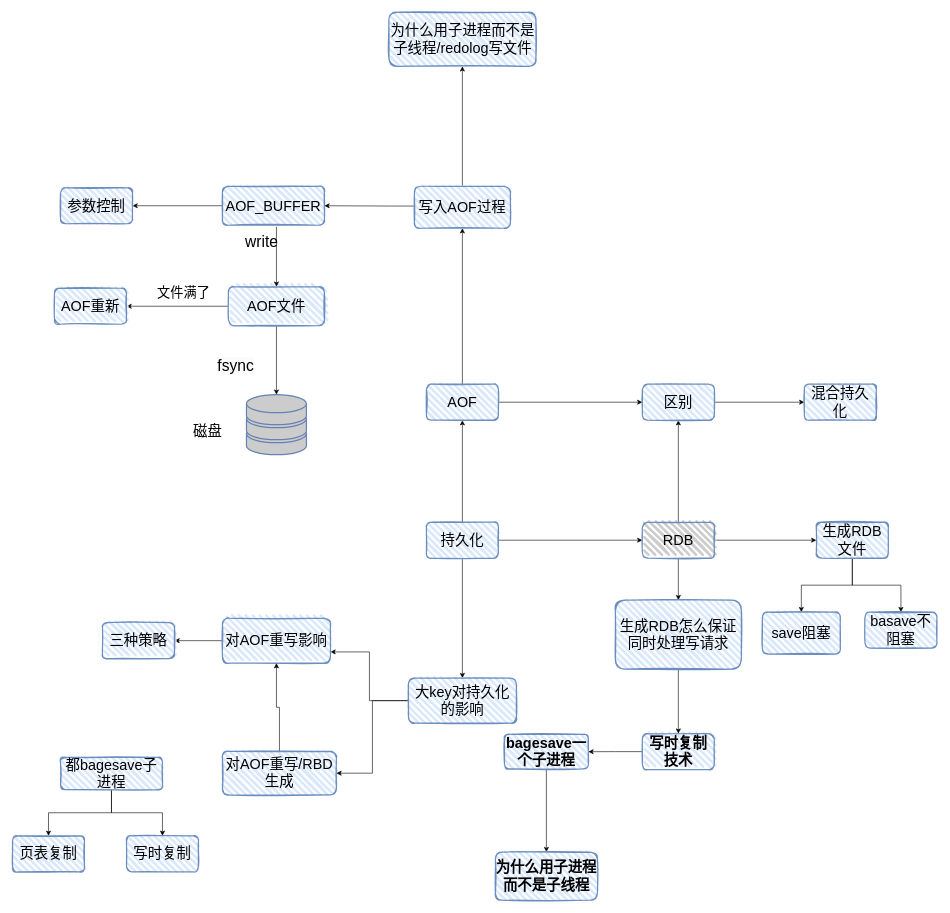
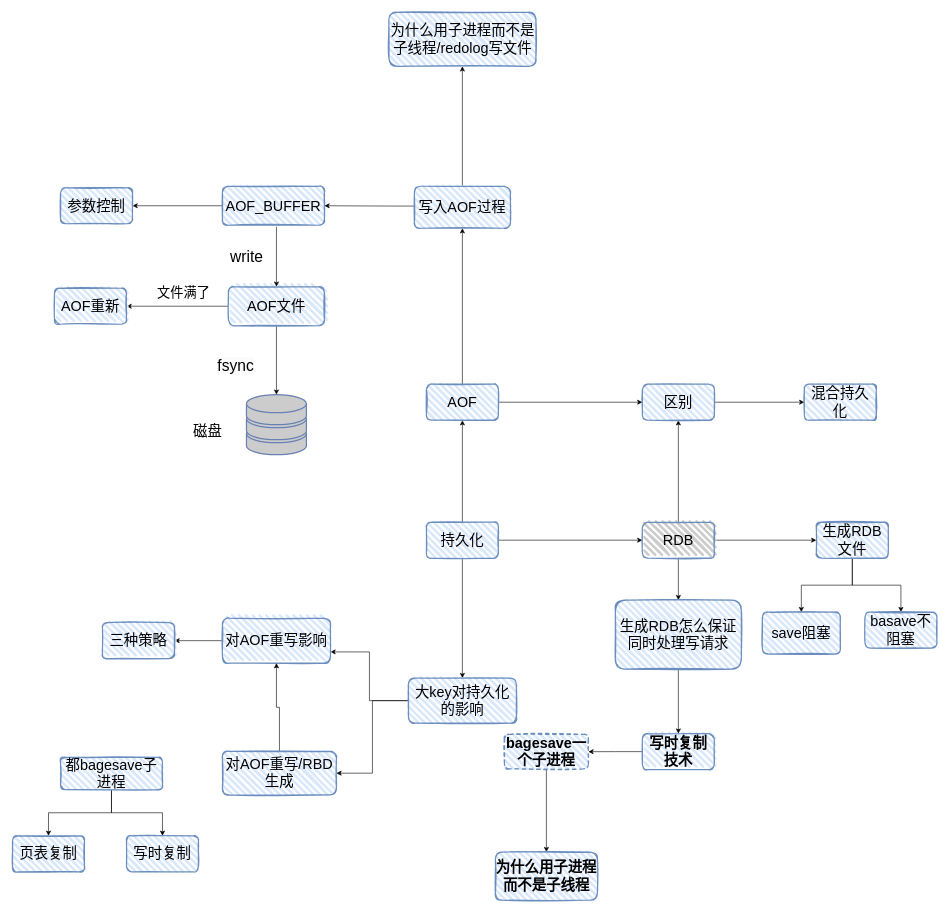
  <mxCell id="0" />
  <mxCell id="1" parent="0" />
  <mxCell id="2" value="" style="edgeStyle=orthogonalEdgeStyle;rounded=0;orthogonalLoop=1;jettySize=auto;html=1;" edge="1" parent="1" source="5" target="8"><mxGeometry relative="1" as="geometry" /></mxCell>
  <mxCell id="3" value="" style="edgeStyle=orthogonalEdgeStyle;rounded=0;orthogonalLoop=1;jettySize=auto;html=1;" edge="1" parent="1" source="5" target="12"><mxGeometry relative="1" as="geometry" /></mxCell>
  <mxCell id="4" value="" style="edgeStyle=orthogonalEdgeStyle;rounded=0;orthogonalLoop=1;jettySize=auto;html=1;fontSize=22;" edge="1" parent="1" source="5" target="47"><mxGeometry relative="1" as="geometry" /></mxCell>
  <mxCell id="5" value="持久化" style="whiteSpace=wrap;html=1;rounded=1;glass=0;sketch=1;fillWeight=4;hachureGap=8;hachureAngle=45;strokeColor=#6c8ebf;strokeWidth=2;fontFamily=Helvetica;fontSize=24;fontColor=default;fillColor=#dae8fc;" vertex="1" parent="1"><mxGeometry x="710" y="870" width="120" height="60" as="geometry" /></mxCell>
  <mxCell id="6" value="" style="edgeStyle=orthogonalEdgeStyle;rounded=0;orthogonalLoop=1;jettySize=auto;html=1;fontSize=22;" edge="1" parent="1" source="8" target="17"><mxGeometry relative="1" as="geometry" /></mxCell>
  <mxCell id="7" style="edgeStyle=orthogonalEdgeStyle;rounded=0;orthogonalLoop=1;jettySize=auto;html=1;entryX=0;entryY=0.5;entryDx=0;entryDy=0;fontSize=22;" edge="1" parent="1" source="8" target="14"><mxGeometry relative="1" as="geometry" /></mxCell>
  <mxCell id="8" value="AOF" style="whiteSpace=wrap;html=1;rounded=1;glass=0;sketch=1;fillWeight=4;hachureGap=8;hachureAngle=45;strokeColor=#6c8ebf;strokeWidth=2;fontFamily=Helvetica;fontSize=24;fontColor=default;fillColor=#dae8fc;" vertex="1" parent="1"><mxGeometry x="710" y="640" width="120" height="60" as="geometry" /></mxCell>
  <mxCell id="9" value="" style="edgeStyle=orthogonalEdgeStyle;rounded=0;orthogonalLoop=1;jettySize=auto;html=1;fontSize=22;" edge="1" parent="1" source="12" target="34"><mxGeometry relative="1" as="geometry" /></mxCell>
  <mxCell id="10" style="edgeStyle=orthogonalEdgeStyle;rounded=0;orthogonalLoop=1;jettySize=auto;html=1;entryX=0.5;entryY=1;entryDx=0;entryDy=0;fontSize=22;" edge="1" parent="1" source="12" target="14"><mxGeometry relative="1" as="geometry" /></mxCell>
  <mxCell id="11" value="" style="edgeStyle=orthogonalEdgeStyle;rounded=0;orthogonalLoop=1;jettySize=auto;html=1;fontSize=22;" edge="1" parent="1" source="12" target="39"><mxGeometry relative="1" as="geometry" /></mxCell>
  <mxCell id="12" value="RDB" style="whiteSpace=wrap;html=1;rounded=1;glass=0;sketch=1;fillWeight=4;hachureGap=8;hachureAngle=45;strokeColor=#6c8ebf;strokeWidth=2;fontFamily=Helvetica;fontSize=24;fontColor=default;fillColor=#cccccc;" vertex="1" parent="1"><mxGeometry x="1070" y="870" width="120" height="60" as="geometry" /></mxCell>
  <mxCell id="13" style="edgeStyle=orthogonalEdgeStyle;rounded=0;orthogonalLoop=1;jettySize=auto;html=1;fontSize=22;" edge="1" parent="1" source="14" target="37"><mxGeometry relative="1" as="geometry"><mxPoint x="1340" y="670" as="targetPoint" /></mxGeometry></mxCell>
  <mxCell id="14" value="区别" style="whiteSpace=wrap;html=1;rounded=1;glass=0;sketch=1;fillWeight=4;hachureGap=8;hachureAngle=45;strokeColor=#6c8ebf;strokeWidth=2;fontFamily=Helvetica;fontSize=24;fontColor=default;fillColor=#dae8fc;" vertex="1" parent="1"><mxGeometry x="1070" y="640" width="120" height="60" as="geometry" /></mxCell>
  <mxCell id="15" value="" style="edgeStyle=orthogonalEdgeStyle;rounded=0;orthogonalLoop=1;jettySize=auto;html=1;fontSize=22;" edge="1" parent="1" source="17" target="28"><mxGeometry relative="1" as="geometry" /></mxCell>
  <mxCell id="16" style="edgeStyle=orthogonalEdgeStyle;rounded=0;orthogonalLoop=1;jettySize=auto;html=1;entryX=1;entryY=0.5;entryDx=0;entryDy=0;fontSize=22;" edge="1" parent="1" source="17" target="19"><mxGeometry relative="1" as="geometry"><Array as="points"><mxPoint x="650" y="343" /><mxPoint x="650" y="343" /></Array></mxGeometry></mxCell>
  <mxCell id="17" value="写入AOF过程" style="whiteSpace=wrap;html=1;fontSize=24;fillColor=#dae8fc;strokeColor=#6c8ebf;rounded=1;glass=0;sketch=1;fillWeight=4;hachureGap=8;hachureAngle=45;strokeWidth=2;" vertex="1" parent="1"><mxGeometry x="690" y="310" width="160" height="70" as="geometry" /></mxCell>
  <mxCell id="18" style="edgeStyle=orthogonalEdgeStyle;rounded=0;orthogonalLoop=1;jettySize=auto;html=1;fontSize=22;" edge="1" parent="1" source="19" target="29"><mxGeometry relative="1" as="geometry" /></mxCell>
  <mxCell id="19" value="AOF_BUFFER" style="whiteSpace=wrap;html=1;fontSize=24;fillColor=#dae8fc;strokeColor=#6c8ebf;rounded=1;glass=0;sketch=1;fillWeight=4;hachureGap=8;hachureAngle=45;strokeWidth=2;" vertex="1" parent="1"><mxGeometry x="370" y="310" width="170" height="65" as="geometry" /></mxCell>
  <mxCell id="20" style="edgeStyle=orthogonalEdgeStyle;rounded=0;orthogonalLoop=1;jettySize=auto;html=1;entryX=0.5;entryY=0;entryDx=0;entryDy=0;entryPerimeter=0;fontSize=24;" edge="1" parent="1" source="22" target="24"><mxGeometry relative="1" as="geometry" /></mxCell>
  <mxCell id="21" value="" style="edgeStyle=orthogonalEdgeStyle;rounded=0;orthogonalLoop=1;jettySize=auto;html=1;fontSize=22;" edge="1" parent="1" source="22" target="30"><mxGeometry relative="1" as="geometry" /></mxCell>
  <mxCell id="22" value="AOF文件" style="whiteSpace=wrap;html=1;rounded=1;glass=0;sketch=1;fillWeight=4;hachureGap=8;hachureAngle=45;strokeColor=#6c8ebf;strokeWidth=2;fontFamily=Helvetica;fontSize=24;fontColor=default;fillColor=#dae8fc;" vertex="1" parent="1"><mxGeometry x="380" y="477.5" width="160" height="65" as="geometry" /></mxCell>
- <mxCell id="23" value="&lt;font style=&quot;font-size: 26px;&quot;&gt;write&lt;/font&gt;" style="text;html=1;align=center;verticalAlign=middle;resizable=0;points=[];autosize=1;strokeColor=none;fillColor=none;" vertex="1" parent="1"><mxGeometry x="395" y="382.5" width="80" height="40" as="geometry" /></mxCell>
+ <mxCell id="23" value="&lt;font style=&quot;font-size: 26px;&quot;&gt;write&lt;/font&gt;" style="text;html=1;align=center;verticalAlign=middle;resizable=0;points=[];autosize=1;strokeColor=none;fillColor=none;" vertex="1" parent="1"><mxGeometry x="370" y="407.5" width="80" height="40" as="geometry" /></mxCell>
  <mxCell id="24" value="" style="fontColor=#0066CC;verticalAlign=top;verticalLabelPosition=bottom;labelPosition=center;align=center;html=1;outlineConnect=0;fillColor=#CCCCCC;strokeColor=#6881B3;gradientColor=none;gradientDirection=north;strokeWidth=2;shape=mxgraph.networks.storage;fontSize=24;" vertex="1" parent="1"><mxGeometry x="410" y="657.5" width="100" height="100" as="geometry" /></mxCell>
  <mxCell id="25" value="磁盘" style="text;html=1;align=center;verticalAlign=middle;resizable=0;points=[];autosize=1;strokeColor=none;fillColor=none;fontSize=24;" vertex="1" parent="1"><mxGeometry x="310" y="697.5" width="70" height="40" as="geometry" /></mxCell>
  <mxCell id="26" value="&lt;span style=&quot;color: rgb(0, 0, 0); font-family: Helvetica; font-size: 26px; font-style: normal; font-variant-ligatures: normal; font-variant-caps: normal; font-weight: 400; letter-spacing: normal; orphans: 2; text-align: center; text-indent: 0px; text-transform: none; widows: 2; word-spacing: 0px; -webkit-text-stroke-width: 0px; background-color: rgb(251, 251, 251); text-decoration-thickness: initial; text-decoration-style: initial; text-decoration-color: initial; float: none; display: inline !important;&quot;&gt;fsync&lt;/span&gt;" style="text;whiteSpace=wrap;html=1;fontSize=26;" vertex="1" parent="1"><mxGeometry x="360" y="587.5" width="90" height="50" as="geometry" /></mxCell>
  <mxCell id="27" style="edgeStyle=orthogonalEdgeStyle;rounded=0;orthogonalLoop=1;jettySize=auto;html=1;entryX=0.5;entryY=0;entryDx=0;entryDy=0;fontSize=24;" edge="1" parent="1" target="22"><mxGeometry relative="1" as="geometry"><Array as="points"><mxPoint x="460" y="397.5" /><mxPoint x="460" y="397.5" /></Array><mxPoint x="460" y="377.5" as="sourcePoint" /></mxGeometry></mxCell>
  <mxCell id="28" value="为什么用子进程而不是子线程/redolog写文件" style="whiteSpace=wrap;html=1;fontSize=24;fillColor=#dae8fc;strokeColor=#6c8ebf;rounded=1;glass=0;sketch=1;fillWeight=4;hachureGap=8;hachureAngle=45;strokeWidth=2;" vertex="1" parent="1"><mxGeometry x="647.5" y="20" width="245" height="90" as="geometry" /></mxCell>
  <mxCell id="29" value="参数控制" style="whiteSpace=wrap;html=1;fontSize=24;fillColor=#dae8fc;strokeColor=#6c8ebf;rounded=1;glass=0;sketch=1;fillWeight=4;hachureGap=8;hachureAngle=45;strokeWidth=2;" vertex="1" parent="1"><mxGeometry x="100" y="312.5" width="120" height="60" as="geometry" /></mxCell>
  <mxCell id="30" value="AOF重新" style="whiteSpace=wrap;html=1;fontSize=24;fillColor=#dae8fc;strokeColor=#6c8ebf;rounded=1;glass=0;sketch=1;fillWeight=4;hachureGap=8;hachureAngle=45;strokeWidth=2;" vertex="1" parent="1"><mxGeometry x="90" y="480" width="120" height="60" as="geometry" /></mxCell>
  <mxCell id="31" value="文件满了" style="text;html=1;align=center;verticalAlign=middle;resizable=0;points=[];autosize=1;strokeColor=none;fillColor=none;fontSize=22;" vertex="1" parent="1"><mxGeometry x="250" y="467.5" width="110" height="40" as="geometry" /></mxCell>
  <mxCell id="32" value="" style="edgeStyle=orthogonalEdgeStyle;rounded=0;orthogonalLoop=1;jettySize=auto;html=1;fontSize=22;" edge="1" parent="1" source="34" target="35"><mxGeometry relative="1" as="geometry" /></mxCell>
  <mxCell id="33" value="" style="edgeStyle=orthogonalEdgeStyle;rounded=0;orthogonalLoop=1;jettySize=auto;html=1;fontSize=22;" edge="1" parent="1" source="34" target="36"><mxGeometry relative="1" as="geometry" /></mxCell>
  <mxCell id="34" value="生成RDB文件" style="whiteSpace=wrap;html=1;fontSize=24;fillColor=#dae8fc;strokeColor=#6c8ebf;rounded=1;glass=0;sketch=1;fillWeight=4;hachureGap=8;hachureAngle=45;strokeWidth=2;" vertex="1" parent="1"><mxGeometry x="1360" y="870" width="120" height="60" as="geometry" /></mxCell>
  <mxCell id="35" value="save阻塞" style="whiteSpace=wrap;html=1;fontSize=24;fillColor=#dae8fc;strokeColor=#6c8ebf;rounded=1;glass=0;sketch=1;fillWeight=4;hachureGap=8;hachureAngle=45;strokeWidth=2;" vertex="1" parent="1"><mxGeometry x="1270" y="1020" width="130" height="70" as="geometry" /></mxCell>
  <mxCell id="36" value="basave不阻塞" style="whiteSpace=wrap;html=1;fontSize=24;fillColor=#dae8fc;strokeColor=#6c8ebf;rounded=1;glass=0;sketch=1;fillWeight=4;hachureGap=8;hachureAngle=45;strokeWidth=2;" vertex="1" parent="1"><mxGeometry x="1441" y="1020" width="120" height="60" as="geometry" /></mxCell>
  <mxCell id="37" value="混合持久化" style="whiteSpace=wrap;html=1;rounded=1;glass=0;sketch=1;fillWeight=4;hachureGap=8;hachureAngle=45;strokeColor=#6c8ebf;strokeWidth=2;fontFamily=Helvetica;fontSize=24;fontColor=default;fillColor=#dae8fc;" vertex="1" parent="1"><mxGeometry x="1340" y="640" width="120" height="60" as="geometry" /></mxCell>
  <mxCell id="38" value="" style="edgeStyle=orthogonalEdgeStyle;rounded=0;orthogonalLoop=1;jettySize=auto;html=1;fontSize=22;" edge="1" parent="1" source="39" target="41"><mxGeometry relative="1" as="geometry" /></mxCell>
  <mxCell id="39" value="生成RDB怎么保证同时处理写请求" style="whiteSpace=wrap;html=1;fontSize=24;fillColor=#dae8fc;strokeColor=#6c8ebf;rounded=1;glass=0;sketch=1;fillWeight=4;hachureGap=8;hachureAngle=45;strokeWidth=2;" vertex="1" parent="1"><mxGeometry x="1025" y="1000" width="210" height="115" as="geometry" /></mxCell>
  <mxCell id="40" value="" style="edgeStyle=orthogonalEdgeStyle;rounded=0;orthogonalLoop=1;jettySize=auto;html=1;fontSize=22;" edge="1" parent="1" source="41" target="43"><mxGeometry relative="1" as="geometry" /></mxCell>
  <mxCell id="41" value="写时复制技术" style="whiteSpace=wrap;html=1;fontSize=24;fillColor=#dae8fc;strokeColor=#6c8ebf;rounded=1;glass=0;sketch=1;fillWeight=4;hachureGap=8;hachureAngle=45;strokeWidth=2;fontStyle=1" vertex="1" parent="1"><mxGeometry x="1070" y="1222.5" width="120" height="60" as="geometry" /></mxCell>
  <mxCell id="42" value="" style="edgeStyle=orthogonalEdgeStyle;rounded=0;orthogonalLoop=1;jettySize=auto;html=1;fontSize=22;" edge="1" parent="1" source="43" target="44"><mxGeometry relative="1" as="geometry" /></mxCell>
- <mxCell id="43" value="bagesave一个子进程" style="whiteSpace=wrap;html=1;fontSize=24;fillColor=#dae8fc;strokeColor=#6c8ebf;rounded=1;glass=0;sketch=1;fillWeight=4;hachureGap=8;hachureAngle=45;strokeWidth=2;fontStyle=1;" vertex="1" parent="1"><mxGeometry x="840" y="1223.75" width="140" height="57.5" as="geometry" /></mxCell>
+ <mxCell id="43" value="bagesave一个子进程" style="whiteSpace=wrap;html=1;fontSize=24;fillColor=#dae8fc;strokeColor=#6c8ebf;rounded=1;glass=0;sketch=1;fillWeight=4;hachureGap=8;hachureAngle=45;strokeWidth=2;fontStyle=1;dashed=1;" vertex="1" parent="1"><mxGeometry x="840" y="1223.75" width="140" height="57.5" as="geometry" /></mxCell>
  <mxCell id="44" value="为什么用子进程而不是子线程" style="whiteSpace=wrap;html=1;fontSize=24;fillColor=#dae8fc;strokeColor=#6c8ebf;rounded=1;glass=0;sketch=1;fillWeight=4;hachureGap=8;hachureAngle=45;strokeWidth=2;fontStyle=1;" vertex="1" parent="1"><mxGeometry x="825" y="1420" width="170" height="80" as="geometry" /></mxCell>
  <mxCell id="45" style="edgeStyle=orthogonalEdgeStyle;rounded=0;orthogonalLoop=1;jettySize=auto;html=1;entryX=1;entryY=0.75;entryDx=0;entryDy=0;fontSize=22;" edge="1" parent="1" source="47" target="49"><mxGeometry relative="1" as="geometry" /></mxCell>
  <mxCell id="46" style="edgeStyle=orthogonalEdgeStyle;rounded=0;orthogonalLoop=1;jettySize=auto;html=1;entryX=1;entryY=0.5;entryDx=0;entryDy=0;fontSize=22;" edge="1" parent="1" source="47" target="52"><mxGeometry relative="1" as="geometry" /></mxCell>
  <mxCell id="47" value="大key对持久化的影响" style="whiteSpace=wrap;html=1;fontSize=24;fillColor=#dae8fc;strokeColor=#6c8ebf;rounded=1;glass=0;sketch=1;fillWeight=4;hachureGap=8;hachureAngle=45;strokeWidth=2;" vertex="1" parent="1"><mxGeometry x="680" y="1130" width="180" height="75" as="geometry" /></mxCell>
  <mxCell id="48" value="" style="edgeStyle=orthogonalEdgeStyle;rounded=0;orthogonalLoop=1;jettySize=auto;html=1;fontSize=22;" edge="1" parent="1" source="49" target="50"><mxGeometry relative="1" as="geometry" /></mxCell>
  <mxCell id="49" value="对AOF重写影响" style="whiteSpace=wrap;html=1;fontSize=24;fillColor=#dae8fc;strokeColor=#6c8ebf;rounded=1;glass=0;sketch=1;fillWeight=4;hachureGap=8;hachureAngle=45;strokeWidth=2;" vertex="1" parent="1"><mxGeometry x="370" y="1030" width="180" height="75" as="geometry" /></mxCell>
  <mxCell id="50" value="三种策略" style="whiteSpace=wrap;html=1;fontSize=24;fillColor=#dae8fc;strokeColor=#6c8ebf;rounded=1;glass=0;sketch=1;fillWeight=4;hachureGap=8;hachureAngle=45;strokeWidth=2;" vertex="1" parent="1"><mxGeometry x="170" y="1037.5" width="120" height="60" as="geometry" /></mxCell>
  <mxCell id="51" value="" style="edgeStyle=orthogonalEdgeStyle;rounded=0;orthogonalLoop=1;jettySize=auto;html=1;fontSize=22;" edge="1" parent="1" source="52" target="49"><mxGeometry relative="1" as="geometry" /></mxCell>
  <mxCell id="52" value="对AOF重写/RBD生成" style="whiteSpace=wrap;html=1;fontSize=24;fillColor=#dae8fc;strokeColor=#6c8ebf;rounded=1;glass=0;sketch=1;fillWeight=4;hachureGap=8;hachureAngle=45;strokeWidth=2;" vertex="1" parent="1"><mxGeometry x="370" y="1252.19" width="190" height="72.5" as="geometry" /></mxCell>
  <mxCell id="53" value="" style="edgeStyle=orthogonalEdgeStyle;rounded=0;orthogonalLoop=1;jettySize=auto;html=1;fontSize=22;" edge="1" parent="1" source="55" target="56"><mxGeometry relative="1" as="geometry" /></mxCell>
  <mxCell id="54" value="" style="edgeStyle=orthogonalEdgeStyle;rounded=0;orthogonalLoop=1;jettySize=auto;html=1;fontSize=22;" edge="1" parent="1" source="55" target="57"><mxGeometry relative="1" as="geometry" /></mxCell>
  <mxCell id="55" value="都bagesave子进程" style="whiteSpace=wrap;html=1;fontSize=24;fillColor=#dae8fc;strokeColor=#6c8ebf;rounded=1;glass=0;sketch=1;fillWeight=4;hachureGap=8;hachureAngle=45;strokeWidth=2;" vertex="1" parent="1"><mxGeometry x="100" y="1262.19" width="170" height="53.75" as="geometry" /></mxCell>
  <mxCell id="56" value="页表复制" style="whiteSpace=wrap;html=1;fontSize=24;fillColor=#dae8fc;strokeColor=#6c8ebf;rounded=1;glass=0;sketch=1;fillWeight=4;hachureGap=8;hachureAngle=45;strokeWidth=2;" vertex="1" parent="1"><mxGeometry x="20" y="1392.815" width="120" height="60" as="geometry" /></mxCell>
  <mxCell id="57" value="写时复制" style="whiteSpace=wrap;html=1;fontSize=24;fillColor=#dae8fc;strokeColor=#6c8ebf;rounded=1;glass=0;sketch=1;fillWeight=4;hachureGap=8;hachureAngle=45;strokeWidth=2;" vertex="1" parent="1"><mxGeometry x="210" y="1392.815" width="120" height="60" as="geometry" /></mxCell>
